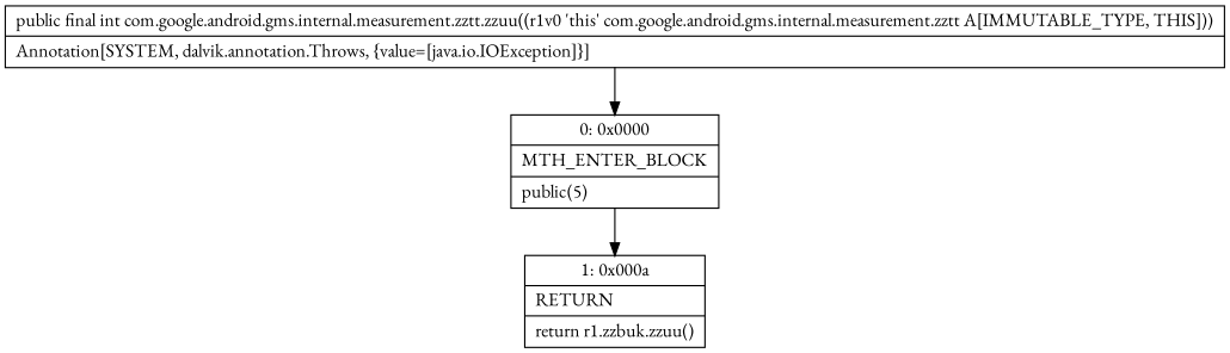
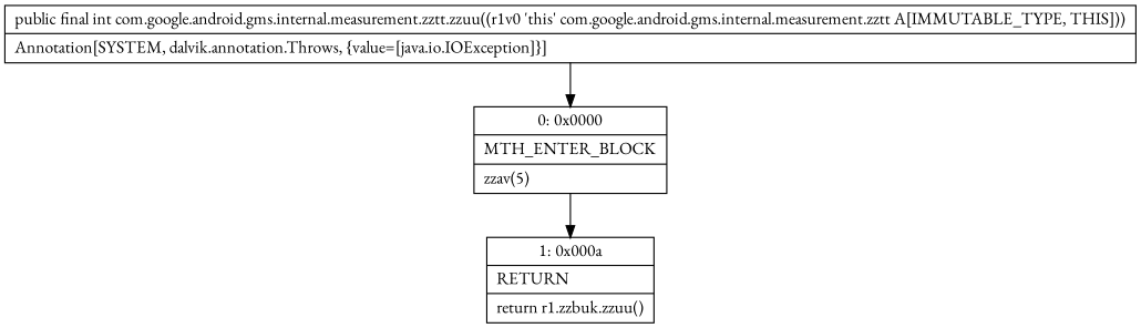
  digraph {
    fontname="EB Garamond"
    node [shape=record fontname="EB Garamond"]
    edge [fontname="EB Garamond"]
-   n1 [label="{0\:\ 0x0000|MTH_ENTER_BLOCK\l|public(5)\l}"]
+   n1 [label="{0\:\ 0x0000|MTH_ENTER_BLOCK\l|zzav(5)\l}"]
    n2 [label="{1\:\ 0x000a|RETURN\l|return r1.zzbuk.zzuu()\l}"]
    n3 [label="{public final int com.google.android.gms.internal.measurement.zztt.zzuu((r1v0 'this' com.google.android.gms.internal.measurement.zztt A[IMMUTABLE_TYPE, THIS]))  | Annotation[SYSTEM, dalvik.annotation.Throws, \{value=[java.io.IOException]\}]\l}"]
    n1 -> n2
    n3 -> n1
  }
